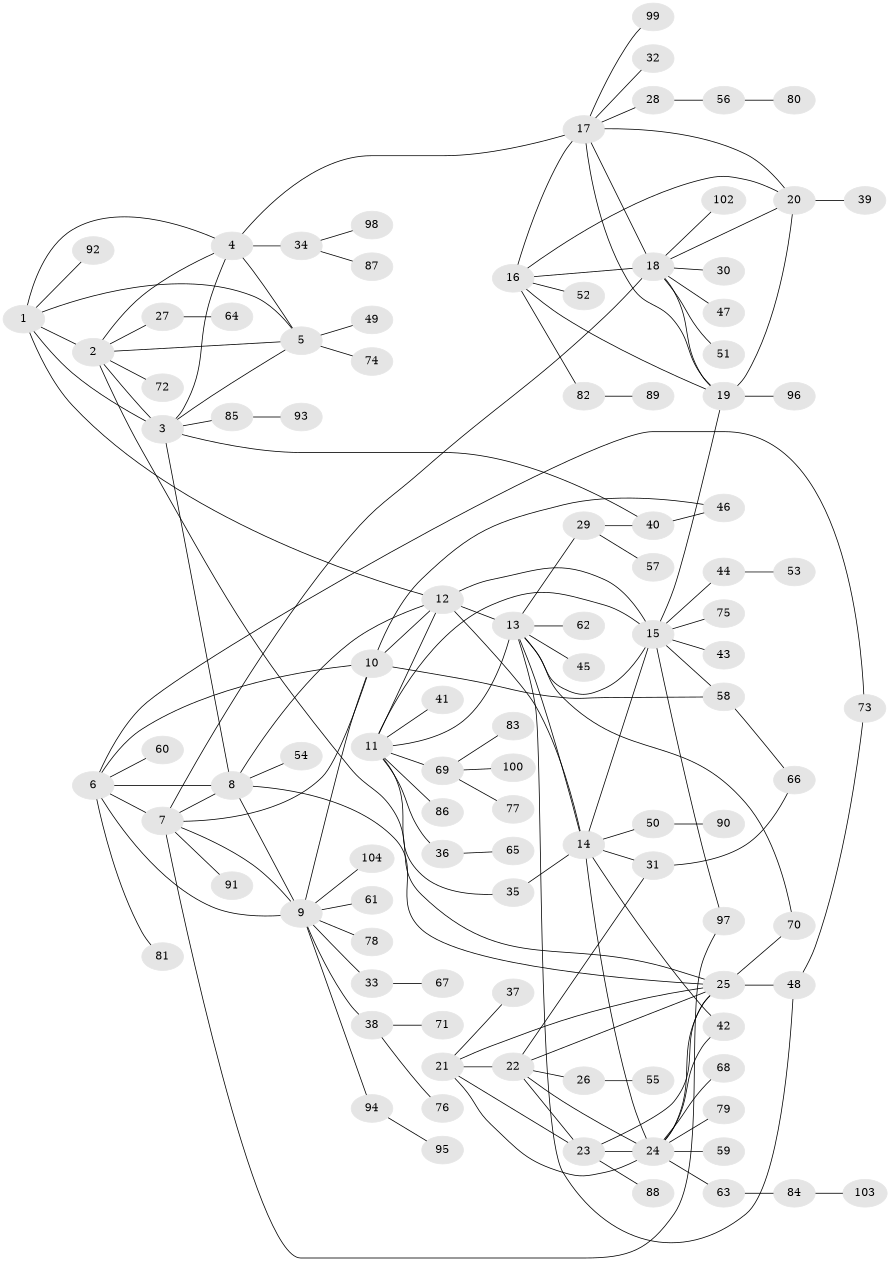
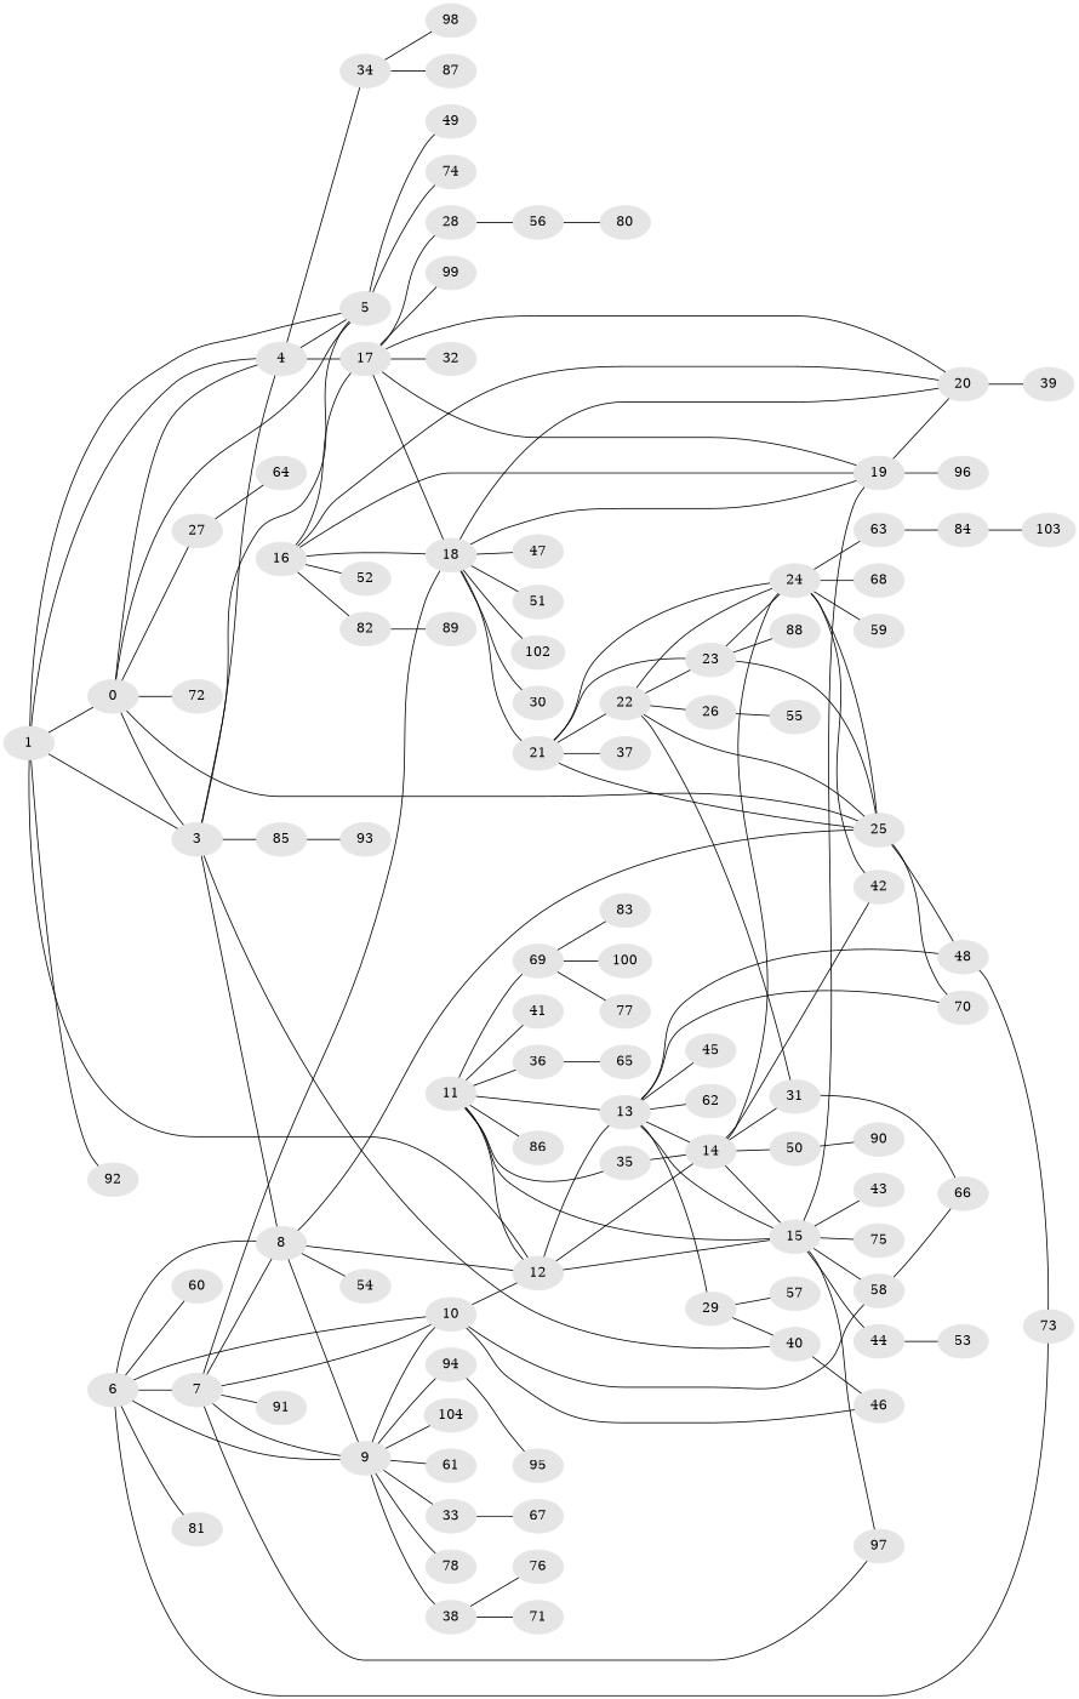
  graph {
    rankdir=LR
    node [color=gray90 style=filled]
    1
-   2
+   2 [label=0]
    3
    4
    5
    12
    92
    25
    27
    72
    8
    40
    85
    17
    34
    49
    74
    13
    14
    15
    48
    70
    64
    9
    54
    46
    93
    18
    19
    20
    28
    32
    99
    87
    98
    6
    7
    10
    60
    73
    81
    91
    97
    33
    38
    61
    78
    94
    104
    58
    21
    30
    47
    51
    102
    67
    71
    76
    95
    66
    11
    35
    36
    41
    69
    86
    29
    45
    62
    24
    31
    42
    50
    43
    44
    75
    65
    77
    83
    100
    57
    59
    63
    68
-   79
    90
    96
    53
    16
    52
    82
    39
    89
    56
    22
    23
    37
    26
    88
    55
    84
    80
    103
    1 -- 2
    1 -- 3
    1 -- 4
    1 -- 5
    1 -- 12
    1 -- 92
    2 -- 3
    2 -- 4
    2 -- 5
    2 -- 25
    2 -- 27
    2 -- 72
    3 -- 4
    3 -- 5
    3 -- 8
    3 -- 40
    3 -- 85
    4 -- 5
    4 -- 17
    4 -- 34
    5 -- 49
    5 -- 74
    12 -- 13
    12 -- 14
    12 -- 15
    25 -- 48
    25 -- 70
    27 -- 64
    8 -- 12
    8 -- 25
    8 -- 9
    8 -- 54
    40 -- 46
    85 -- 93
    17 -- 18
    17 -- 19
    17 -- 20
    17 -- 28
    17 -- 32
    17 -- 99
    34 -- 87
    34 -- 98
    13 -- 14
    13 -- 15
    13 -- 48
    13 -- 70
    13 -- 29
    13 -- 45
    13 -- 62
    14 -- 15
    14 -- 24
    14 -- 31
    14 -- 42
    14 -- 50
    15 -- 19
    15 -- 97
    15 -- 58
    15 -- 43
    15 -- 44
    15 -- 75
    48 -- 73
    9 -- 10
    9 -- 33
    9 -- 38
    9 -- 61
    9 -- 78
    9 -- 94
    9 -- 104
    18 -- 19
    18 -- 20
+   18 -- 21
    18 -- 30
    18 -- 47
    18 -- 51
    18 -- 102
    19 -- 20
    19 -- 96
    20 -- 39
    28 -- 56
    6 -- 8
    6 -- 9
    6 -- 7
    6 -- 10
    6 -- 60
    6 -- 73
    6 -- 81
    7 -- 8
    7 -- 9
    7 -- 18
    7 -- 10
    7 -- 91
    7 -- 97
    10 -- 12
    10 -- 46
    10 -- 58
    33 -- 67
    38 -- 71
    38 -- 76
    94 -- 95
    58 -- 66
    21 -- 25
    21 -- 24
    21 -- 22
    21 -- 23
    21 -- 37
    11 -- 12
    11 -- 13
    11 -- 15
    11 -- 35
    11 -- 36
    11 -- 41
    11 -- 69
    11 -- 86
    35 -- 14
    36 -- 65
    69 -- 77
    69 -- 83
    69 -- 100
    29 -- 40
    29 -- 57
    24 -- 25
    24 -- 42
    24 -- 59
    24 -- 63
    24 -- 68
-   24 -- 79
    31 -- 66
    50 -- 90
    44 -- 53
    63 -- 84
    16 -- 17
    16 -- 18
    16 -- 19
    16 -- 20
    16 -- 52
    16 -- 82
    82 -- 89
    56 -- 80
    22 -- 25
    22 -- 24
    22 -- 31
    22 -- 23
    22 -- 26
    23 -- 25
    23 -- 24
    23 -- 88
    26 -- 55
    84 -- 103
  }
